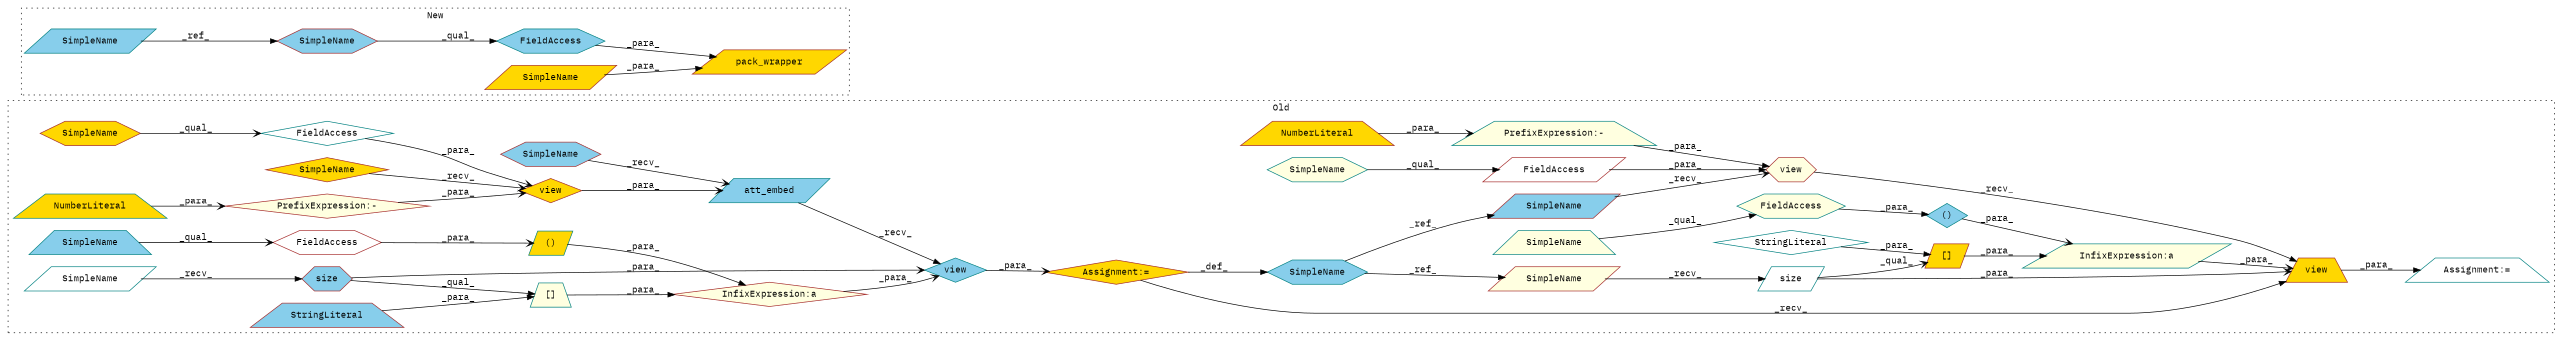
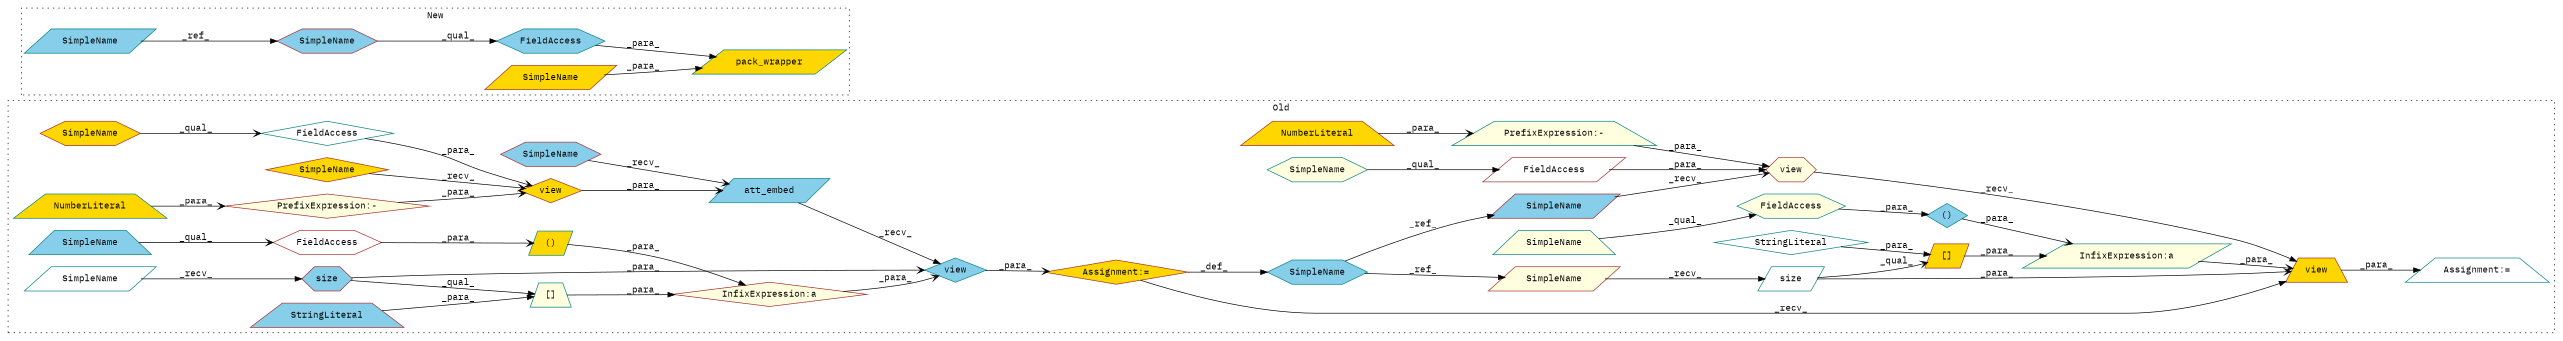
  digraph {
    rankdir=LR
    fontname="IBM Plex Mono"
    node [a=42 l=4 s=8278 shape=parallelogram style=filled fillcolor=skyblue color=teal fontname="IBM Plex Mono"]
    edge [arrowhead=normal fontname="IBM Plex Mono"]
    n1 [a=106 l=37 label="()" s=8254 fillcolor=gold]
    n2 [a=27 l=8 label="InfixExpression:a" s=8428 fillcolor=lightyellow]
    n3 [a=106 l=41 label="()" s=8436 shape=diamond]
    n4 [a=27 l=8 label="InfixExpression:a" s=8246 shape=diamond fillcolor=lightyellow color=brown]
    n5 [a=2 l="17,1" label="[]" s="8210,8245" shape=trapezium fillcolor=lightyellow]
    n6 [a=38 l=1 label="PrefixExpression:-" s=8155 shape=diamond fillcolor=lightyellow color=brown]
    n7 [a=34 l=1 label=NumberLiteral s=8156 shape=trapezium fillcolor=gold]
    n8 [a=2 l="17,1" label="[]" s="8392,8427" fillcolor=gold color=brown]
    n9 [a=45 l=18 label=StringLiteral s=8227 shape=trapezium color=brown]
    n10 [a=45 l=18 label=StringLiteral s=8409 shape=diamond fillcolor=white]
    n11 [a=32 l="5,1" label=view s="8334,8355" shape=hexagon fillcolor=lightyellow color=brown]
    n12 [a=38 l=1 label="PrefixExpression:-" s=8339 shape=trapezium fillcolor=lightyellow]
    n13 [a=34 l=1 label=NumberLiteral s=8340 shape=trapezium fillcolor=gold color=brown]
    n14 [a=32 l="5,2" label=view s="8387,8477" shape=trapezium fillcolor=gold color=brown]
    n15 [a=32 l=6 label=size s=8220 shape=hexagon color=brown]
    n16 [a=32 l="5,2" label=view s="8205,8291" shape=diamond]
    n17 [a=22 l=13 label=FieldAccess shape=hexagon fillcolor=white color=brown]
    n18 [a=32 l="5,1" label=view s="8150,8176" shape=diamond fillcolor=gold color=brown]
    n19 [a=22 l=13 label=FieldAccess s=8342 fillcolor=white color=brown]
    n20 [a=22 l=18 label=FieldAccess s=8158 shape=diamond fillcolor=white]
    n21 [a=22 l=17 label=FieldAccess s=8460 shape=hexagon fillcolor=lightyellow]
    n22 [a=32 l="10,1" label=att_embed s="8130,8177"]
    n23 [a=7 l=1 label="Assignment:=" s=8193 shape=diamond fillcolor=gold color=brown]
    n24 [a=32 l=6 label=size s=8402 fillcolor=white]
    n25 [l=9 label=SimpleName s=8184 shape=hexagon]
    n26 [a=7 l=1 label="Assignment:=" s=8374 shape=trapezium fillcolor=white]
    n27 [label=SimpleName s=8342 shape=hexagon fillcolor=lightyellow]
    n28 [label=SimpleName s=8158 shape=hexagon fillcolor=gold color=brown]
    n29 [label=SimpleName s=8125 shape=hexagon color=brown]
    n30 [label=SimpleName shape=trapezium]
    n31 [label=SimpleName s=8460 shape=trapezium fillcolor=lightyellow]
    n32 [l=9 label=SimpleName s=8210 fillcolor=white]
    n33 [l=9 label=SimpleName s=8140 shape=diamond fillcolor=gold color=brown]
    n34 [l=9 label=SimpleName s=8392 fillcolor=lightyellow color=brown]
    n35 [l=9 label=SimpleName s=8324 color=brown]
-   n36 [a=32 l="13,1" label=pack_wrapper s="8060,8107" fillcolor=gold color=brown]
+   n36 [a=32 l="13,1" label=pack_wrapper s="8060,8107" fillcolor=gold]
    n37 [a=22 l=14 label=FieldAccess s=8073 shape=hexagon]
    n38 [label=SimpleName s=7205]
    n39 [label=SimpleName s=8073 shape=hexagon color=brown]
    n40 [l=9 label=SimpleName s=8088 fillcolor=gold color=brown]
    subgraph cluster_1 {
      label=Old
      style=dotted
      n1
      n2
      n3
      n4
      n5
      n6
      n7
      n8
      n9
      n10
      n11
      n12
      n13
      n14
      n15
      n16
      n17
      n18
      n19
      n20
      n21
      n22
      n23
      n24
      n25
      n26
      n27
      n28
      n29
      n30
      n31
      n32
      n33
      n34
      n35
    }
    subgraph cluster_2 {
      label=New
      style=dotted
      n36
      n37
      n38
      n39
      n40
    }
    n1 -> n4 [label=_para_]
    n2 -> n14 [label=_para_ arrowhead=vee]
    n3 -> n2 [label=_para_ arrowhead=vee]
    n4 -> n16 [label=_para_ arrowhead=vee]
    n5 -> n4 [label=_para_]
    n6 -> n18 [label=_para_ arrowhead=vee]
    n7 -> n6 [label=_para_ arrowhead=vee]
    n8 -> n2 [label=_para_]
    n9 -> n5 [label=_para_]
    n10 -> n8 [label=_para_]
    n11 -> n14 [label=_recv_]
    n12 -> n11 [label=_para_]
    n13 -> n12 [label=_para_ arrowhead=vee]
    n14 -> n26 [label=_para_]
    n15 -> n5 [label=_qual_]
    n15 -> n16 [label=_para_ arrowhead=vee]
    n16 -> n23 [label=_para_ arrowhead=vee]
    n17 -> n1 [label=_para_ arrowhead=vee]
    n18 -> n22 [label=_para_ arrowhead=vee]
    n19 -> n11 [label=_para_]
    n20 -> n18 [label=_para_ arrowhead=vee]
    n21 -> n3 [label=_para_]
    n22 -> n16 [label=_recv_]
    n23 -> n14 [label=_recv_]
    n23 -> n25 [label=_def_]
    n24 -> n8 [label=_qual_ arrowhead=vee]
    n24 -> n14 [label=_para_ arrowhead=vee]
    n25 -> n34 [label=_ref_]
    n25 -> n35 [label=_ref_]
    n27 -> n19 [label=_qual_]
    n28 -> n20 [label=_qual_ arrowhead=vee]
    n29 -> n22 [label=_recv_ arrowhead=vee]
    n30 -> n17 [label=_qual_ arrowhead=vee]
    n31 -> n21 [label=_qual_]
    n32 -> n15 [label=_recv_]
    n33 -> n18 [label=_recv_ arrowhead=vee]
    n34 -> n24 [label=_recv_]
    n35 -> n11 [label=_recv_ arrowhead=vee]
    n37 -> n36 [label=_para_]
    n38 -> n39 [label=_ref_]
    n39 -> n37 [label=_qual_]
    n40 -> n36 [label=_para_]
  }
